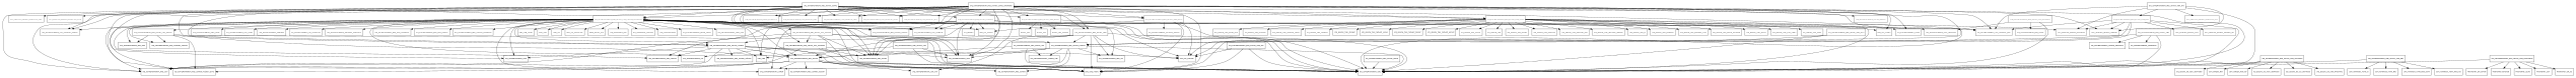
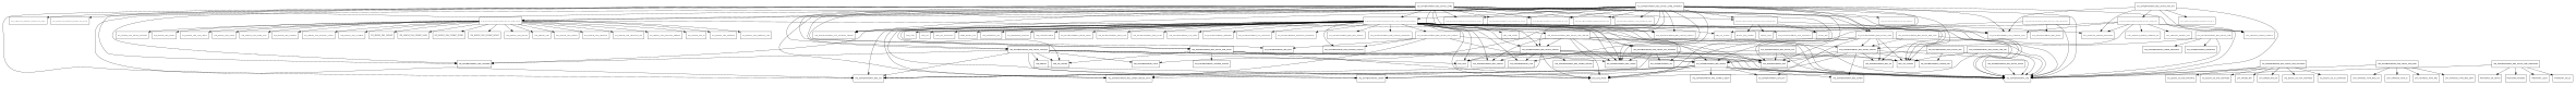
  digraph {
    fontname="Comic Neue"
    node [fontname="Comic Neue" fontsize=10.0 shape=box]
    edge [fontname="Comic Neue"]
    org_springframework_web_servlet
    java_lang_invoke
    org_springframework_context
    org_springframework_core_env
    org_springframework_lang
    org_springframework_web_context
    org_springframework_web_context_request_async
    org_springframework_web_context_support
    org_springframework_web_cors
    org_springframework_web_servlet_config
    com_fasterxml_jackson_dataformat_cbor
    com_fasterxml_jackson_dataformat_smile
    org_springframework_cache_concurrent
    n14 [label=org_springframework_cbor]
    org_springframework_http_converter
    org_springframework_http_converter_cbor
    org_springframework_http_converter_feed
    org_springframework_http_converter_json
    org_springframework_http_converter_smile
    org_springframework_http_converter_support
    org_springframework_http_converter_xml
    org_springframework_web_accept
    org_springframework_web_method_support
    org_springframework_web_servlet_handler
    org_springframework_web_servlet_mvc_method_annotation
    org_springframework_web_servlet_resource
    org_springframework_web_servlet_view
    org_springframework_web_servlet_view_groovy
    org_springframework_web_servlet_view_script
    org_springframework_web_servlet_view_tiles3
    java_util_function
    org_springframework_core
    java_lang
    org_springframework_web_context_request
    org_springframework_web_method
    java_util_stream
    org_springframework_core_annotation
    org_springframework_web_servlet_mvc_condition
    org_springframework_util
    org_springframework_web_servlet_mvc_method
    com_fasterxml_jackson_annotation
    java_lang_reflect
    java_nio_charset
    java_time
    java_util
    n46 [label=bind_util_concurrent]
    javax_servlet_http
    org_aopalliance_aop
    org_aopalliance_intercept
    org_reactivestreams
    org_springframework_beans_factory
    org_springframework_cglib_core
    org_springframework_cglib_proxy
    org_springframework_http_codec
    org_springframework_objenesis
    org_springframework_util_concurrent
    org_springframework_validation_annotation
    org_springframework_web_bind
-   org_springframework_web_bind_annotation
    org_springframework_web_bind_support
    org_springframework_web_method_annotation
    org_springframework_web_multipart_support
    org_springframework_web_servlet_mvc_support
    org_springframework_web_servlet_support
    org_springframework_web_util
    org_springframework_cache
    org_webjars
    groovy_lang
    groovy_text
    groovy_text_markup
    org_springframework_scripting_support
    org_apache_tiles
    org_apache_tiles_access
    org_apache_tiles_definition
    org_apache_tiles_definition_dao
    org_apache_tiles_definition_digester
    org_apache_tiles_el
    org_apache_tiles_evaluator
    org_apache_tiles_evaluator_impl
    org_apache_tiles_extras_complete
    org_apache_tiles_factory
    org_apache_tiles_impl_mgmt
    org_apache_tiles_locale
    org_apache_tiles_locale_impl
    org_apache_tiles_preparer
    org_apache_tiles_preparer_factory
    org_apache_tiles_renderer
    org_apache_tiles_request
    org_apache_tiles_request_locale
    org_apache_tiles_request_render
    org_apache_tiles_request_servlet
    org_apache_tiles_startup
    org_springframework_context_i18n
    org_springframework_web_servlet_config_annotation
    com_fasterxml_jackson_databind
    org_springframework_format_support
    org_springframework_web_servlet_i18n
    org_springframework_web_servlet_mvc
    org_springframework_web_servlet_mvc_annotation
    org_springframework_web_server
    org_springframework_web_servlet_tags
    org_springframework_context_expression
    org_springframework_expression
    org_springframework_web_servlet_tags_form
    org_springframework_web_servlet_theme
    org_springframework_web_servlet_view_document
    com_lowagie_text
    com_lowagie_text_pdf
    org_apache_poi_hssf_usermodel
    org_apache_poi_ss_usermodel
    org_apache_poi_xssf_streaming
    org_apache_poi_xssf_usermodel
    org_springframework_web_servlet_view_feed
    com_rometools_rome_feed
    com_rometools_rome_feed_atom
    com_rometools_rome_feed_rss
    com_rometools_rome_io
    org_springframework_web_servlet_view_freemarker
    freemarker_cache
-   freemarker_core
    freemarker_ext_jsp
    freemarker_ext_servlet
    freemarker_template
    org_springframework_web_servlet_view_json
    com_fasterxml_jackson_core
    com_fasterxml_jackson_databind_ser
    org_springframework_web_servlet_view_xml
    com_fasterxml_jackson_dataformat_xml
    org_springframework_web_servlet_view_xslt
    org_springframework_web_servlet -> java_lang_invoke
    org_springframework_web_servlet -> org_springframework_context
    org_springframework_web_servlet -> org_springframework_core_env
    org_springframework_web_servlet -> org_springframework_lang
    org_springframework_web_servlet -> org_springframework_web_context
    org_springframework_web_servlet -> org_springframework_web_context_request_async
    org_springframework_web_servlet -> org_springframework_web_context_support
    org_springframework_web_servlet -> org_springframework_web_cors
    org_springframework_web_servlet_config -> org_springframework_lang
    org_springframework_web_servlet_config -> org_springframework_web_cors
    org_springframework_web_servlet_config -> com_fasterxml_jackson_dataformat_cbor
    org_springframework_web_servlet_config -> com_fasterxml_jackson_dataformat_smile
    org_springframework_web_servlet_config -> org_springframework_cache_concurrent
    org_springframework_web_servlet_config -> n14
    org_springframework_web_servlet_config -> org_springframework_http_converter
    org_springframework_web_servlet_config -> org_springframework_http_converter_cbor
    org_springframework_web_servlet_config -> org_springframework_http_converter_feed
    org_springframework_web_servlet_config -> org_springframework_http_converter_json
    org_springframework_web_servlet_config -> org_springframework_http_converter_smile
    org_springframework_web_servlet_config -> org_springframework_http_converter_support
    org_springframework_web_servlet_config -> org_springframework_http_converter_xml
    org_springframework_web_servlet_config -> org_springframework_web_accept
    org_springframework_web_servlet_config -> org_springframework_web_method_support
    org_springframework_web_servlet_config -> org_springframework_web_servlet_handler
    org_springframework_web_servlet_config -> org_springframework_web_servlet_mvc_method_annotation
    org_springframework_web_servlet_config -> org_springframework_web_servlet_resource
    org_springframework_web_servlet_config -> org_springframework_web_servlet_view
    org_springframework_web_servlet_config -> org_springframework_web_servlet_view_groovy
    org_springframework_web_servlet_config -> org_springframework_web_servlet_view_script
    org_springframework_web_servlet_config -> org_springframework_web_servlet_view_tiles3
    org_springframework_web_servlet_handler -> org_springframework_web_servlet
    org_springframework_web_servlet_handler -> java_lang_invoke
    org_springframework_web_servlet_handler -> org_springframework_lang
    org_springframework_web_servlet_handler -> org_springframework_web_cors
    org_springframework_web_servlet_handler -> java_util_function
    org_springframework_web_servlet_handler -> org_springframework_core
    org_springframework_web_servlet_handler -> java_lang
    org_springframework_web_servlet_handler -> org_springframework_web_context_request
    org_springframework_web_servlet_handler -> org_springframework_web_method
    org_springframework_web_servlet_mvc_method_annotation -> org_springframework_web_servlet
    org_springframework_web_servlet_mvc_method_annotation -> java_lang_invoke
    org_springframework_web_servlet_mvc_method_annotation -> org_springframework_context
    org_springframework_web_servlet_mvc_method_annotation -> org_springframework_lang
    org_springframework_web_servlet_mvc_method_annotation -> org_springframework_web_context_request_async
    org_springframework_web_servlet_mvc_method_annotation -> org_springframework_web_cors
    org_springframework_web_servlet_mvc_method_annotation -> n14
    org_springframework_web_servlet_mvc_method_annotation -> org_springframework_http_converter
    org_springframework_web_servlet_mvc_method_annotation -> org_springframework_http_converter_json
    org_springframework_web_servlet_mvc_method_annotation -> org_springframework_http_converter_support
    org_springframework_web_servlet_mvc_method_annotation -> org_springframework_web_accept
    org_springframework_web_servlet_mvc_method_annotation -> org_springframework_web_method_support
    org_springframework_web_servlet_mvc_method_annotation -> org_springframework_web_servlet_handler
    org_springframework_web_servlet_mvc_method_annotation -> java_util_function
    org_springframework_web_servlet_mvc_method_annotation -> org_springframework_core
    org_springframework_web_servlet_mvc_method_annotation -> java_lang
    org_springframework_web_servlet_mvc_method_annotation -> org_springframework_web_method
    org_springframework_web_servlet_mvc_method_annotation -> java_util_stream
    org_springframework_web_servlet_mvc_method_annotation -> org_springframework_core_annotation
    org_springframework_web_servlet_mvc_method_annotation -> org_springframework_web_servlet_mvc_condition
    org_springframework_web_servlet_mvc_method_annotation -> org_springframework_util
    org_springframework_web_servlet_mvc_method_annotation -> org_springframework_web_servlet_mvc_method
    org_springframework_web_servlet_mvc_method_annotation -> com_fasterxml_jackson_annotation
    org_springframework_web_servlet_mvc_method_annotation -> java_lang_reflect
    org_springframework_web_servlet_mvc_method_annotation -> java_nio_charset
    org_springframework_web_servlet_mvc_method_annotation -> java_time
    org_springframework_web_servlet_mvc_method_annotation -> java_util
    org_springframework_web_servlet_mvc_method_annotation -> n46
    org_springframework_web_servlet_mvc_method_annotation -> javax_servlet_http
    org_springframework_web_servlet_mvc_method_annotation -> org_aopalliance_aop
    org_springframework_web_servlet_mvc_method_annotation -> org_aopalliance_intercept
    org_springframework_web_servlet_mvc_method_annotation -> org_reactivestreams
    org_springframework_web_servlet_mvc_method_annotation -> org_springframework_beans_factory
    org_springframework_web_servlet_mvc_method_annotation -> org_springframework_cglib_core
    org_springframework_web_servlet_mvc_method_annotation -> org_springframework_cglib_proxy
    org_springframework_web_servlet_mvc_method_annotation -> org_springframework_http_codec
    org_springframework_web_servlet_mvc_method_annotation -> org_springframework_objenesis
    org_springframework_web_servlet_mvc_method_annotation -> org_springframework_util_concurrent
    org_springframework_web_servlet_mvc_method_annotation -> org_springframework_validation_annotation
    org_springframework_web_servlet_mvc_method_annotation -> org_springframework_web_bind
-   org_springframework_web_servlet_mvc_method_annotation -> org_springframework_web_bind_annotation
    org_springframework_web_servlet_mvc_method_annotation -> org_springframework_web_bind_support
    org_springframework_web_servlet_mvc_method_annotation -> org_springframework_web_method_annotation
    org_springframework_web_servlet_mvc_method_annotation -> org_springframework_web_multipart_support
    org_springframework_web_servlet_mvc_method_annotation -> org_springframework_web_servlet_mvc_support
    org_springframework_web_servlet_mvc_method_annotation -> org_springframework_web_servlet_support
    org_springframework_web_servlet_mvc_method_annotation -> org_springframework_web_util
    org_springframework_web_servlet_resource -> org_springframework_context
    org_springframework_web_servlet_resource -> org_springframework_lang
    org_springframework_web_servlet_resource -> org_springframework_web_cors
    org_springframework_web_servlet_resource -> n14
    org_springframework_web_servlet_resource -> org_springframework_http_converter
    org_springframework_web_servlet_resource -> org_springframework_web_accept
    org_springframework_web_servlet_resource -> java_lang
    org_springframework_web_servlet_resource -> java_nio_charset
    org_springframework_web_servlet_resource -> org_springframework_cache
    org_springframework_web_servlet_resource -> org_webjars
    org_springframework_web_servlet_view -> org_springframework_web_servlet
    org_springframework_web_servlet_view -> java_lang_invoke
    org_springframework_web_servlet_view -> org_springframework_core_env
    org_springframework_web_servlet_view -> org_springframework_lang
    org_springframework_web_servlet_view -> org_springframework_web_accept
    org_springframework_web_servlet_view -> java_util_function
    org_springframework_web_servlet_view -> org_springframework_web_servlet_support
    org_springframework_web_servlet_view -> org_springframework_web_util
    org_springframework_web_servlet_view_groovy -> org_springframework_lang
    org_springframework_web_servlet_view_groovy -> groovy_lang
    org_springframework_web_servlet_view_groovy -> groovy_text
    org_springframework_web_servlet_view_groovy -> groovy_text_markup
    org_springframework_web_servlet_view_script -> java_lang_invoke
    org_springframework_web_servlet_view_script -> org_springframework_lang
    org_springframework_web_servlet_view_script -> java_util_function
    org_springframework_web_servlet_view_script -> java_nio_charset
    org_springframework_web_servlet_view_script -> org_springframework_scripting_support
    org_springframework_web_servlet_view_tiles3 -> org_springframework_lang
    org_springframework_web_servlet_view_tiles3 -> org_apache_tiles
    org_springframework_web_servlet_view_tiles3 -> org_apache_tiles_access
    org_springframework_web_servlet_view_tiles3 -> org_apache_tiles_definition
    org_springframework_web_servlet_view_tiles3 -> org_apache_tiles_definition_dao
    org_springframework_web_servlet_view_tiles3 -> org_apache_tiles_definition_digester
    org_springframework_web_servlet_view_tiles3 -> org_apache_tiles_el
    org_springframework_web_servlet_view_tiles3 -> org_apache_tiles_evaluator
    org_springframework_web_servlet_view_tiles3 -> org_apache_tiles_evaluator_impl
    org_springframework_web_servlet_view_tiles3 -> org_apache_tiles_extras_complete
    org_springframework_web_servlet_view_tiles3 -> org_apache_tiles_factory
    org_springframework_web_servlet_view_tiles3 -> org_apache_tiles_impl_mgmt
    org_springframework_web_servlet_view_tiles3 -> org_apache_tiles_locale
    org_springframework_web_servlet_view_tiles3 -> org_apache_tiles_locale_impl
    org_springframework_web_servlet_view_tiles3 -> org_apache_tiles_preparer
    org_springframework_web_servlet_view_tiles3 -> org_apache_tiles_preparer_factory
    org_springframework_web_servlet_view_tiles3 -> org_apache_tiles_renderer
    org_springframework_web_servlet_view_tiles3 -> org_apache_tiles_request
    org_springframework_web_servlet_view_tiles3 -> org_apache_tiles_request_locale
    org_springframework_web_servlet_view_tiles3 -> org_apache_tiles_request_render
    org_springframework_web_servlet_view_tiles3 -> org_apache_tiles_request_servlet
    org_springframework_web_servlet_view_tiles3 -> org_apache_tiles_startup
    org_springframework_web_servlet_mvc_condition -> org_springframework_lang
    org_springframework_web_servlet_mvc_condition -> org_springframework_web_cors
    org_springframework_web_servlet_mvc_condition -> n14
    org_springframework_web_servlet_mvc_condition -> org_springframework_web_accept
    org_springframework_web_servlet_mvc_condition -> org_springframework_util
    org_springframework_web_servlet_mvc_method -> java_lang_invoke
    org_springframework_web_servlet_mvc_method -> org_springframework_lang
    org_springframework_web_servlet_mvc_method -> n14
    org_springframework_web_servlet_mvc_method -> org_springframework_web_accept
    org_springframework_web_servlet_mvc_method -> org_springframework_web_servlet_handler
    org_springframework_web_servlet_mvc_method -> org_springframework_web_method
    org_springframework_web_servlet_mvc_method -> org_springframework_web_servlet_mvc_condition
    org_springframework_web_servlet_mvc_support -> org_springframework_web_servlet
    org_springframework_web_servlet_mvc_support -> org_springframework_lang
    org_springframework_web_servlet_mvc_support -> org_springframework_web_context_request_async
    org_springframework_web_servlet_mvc_support -> org_springframework_web_bind
    org_springframework_web_servlet_mvc_support -> org_springframework_web_multipart_support
    org_springframework_web_servlet_support -> org_springframework_web_servlet
    org_springframework_web_servlet_support -> org_springframework_context
    org_springframework_web_servlet_support -> org_springframework_lang
    org_springframework_web_servlet_support -> org_springframework_web_context
    org_springframework_web_servlet_support -> n14
    org_springframework_web_servlet_support -> org_springframework_web_util
    org_springframework_web_servlet_support -> org_springframework_context_i18n
-   org_springframework_web_servlet_config_annotation -> java_lang_invoke
+   org_webjars -> java_lang_invoke
    org_springframework_web_servlet_config_annotation -> org_springframework_lang
    org_springframework_web_servlet_config_annotation -> org_springframework_web_context_request_async
    org_springframework_web_servlet_config_annotation -> org_springframework_web_cors
    org_springframework_web_servlet_config_annotation -> org_springframework_cache_concurrent
    org_springframework_web_servlet_config_annotation -> n14
    org_springframework_web_servlet_config_annotation -> org_springframework_http_converter
    org_springframework_web_servlet_config_annotation -> org_springframework_http_converter_cbor
    org_springframework_web_servlet_config_annotation -> org_springframework_http_converter_feed
    org_springframework_web_servlet_config_annotation -> org_springframework_http_converter_json
    org_springframework_web_servlet_config_annotation -> org_springframework_http_converter_smile
    org_springframework_web_servlet_config_annotation -> org_springframework_http_converter_support
    org_springframework_web_servlet_config_annotation -> org_springframework_http_converter_xml
    org_springframework_web_servlet_config_annotation -> org_springframework_web_accept
    org_springframework_web_servlet_config_annotation -> org_springframework_web_method_support
    org_springframework_web_servlet_config_annotation -> org_springframework_web_servlet_handler
    org_springframework_web_servlet_config_annotation -> org_springframework_web_servlet_mvc_method_annotation
    org_springframework_web_servlet_config_annotation -> org_springframework_web_servlet_resource
    org_springframework_web_servlet_config_annotation -> org_springframework_web_servlet_view
    org_springframework_web_servlet_config_annotation -> org_springframework_web_servlet_view_groovy
    org_springframework_web_servlet_config_annotation -> org_springframework_web_servlet_view_script
    org_springframework_web_servlet_config_annotation -> org_springframework_web_servlet_view_tiles3
    org_springframework_web_servlet_config_annotation -> java_util_function
    org_springframework_web_servlet_config_annotation -> org_springframework_core
    org_springframework_web_servlet_config_annotation -> java_util_stream
    org_springframework_web_servlet_config_annotation -> org_springframework_cache
    org_springframework_web_servlet_config_annotation -> com_fasterxml_jackson_databind
    org_springframework_web_servlet_config_annotation -> org_springframework_format_support
    org_springframework_web_servlet_i18n -> org_springframework_web_servlet
    org_springframework_web_servlet_i18n -> org_springframework_lang
    org_springframework_web_servlet_i18n -> org_springframework_context_i18n
    org_springframework_web_servlet_mvc -> org_springframework_lang
    org_springframework_web_servlet_mvc -> n14
    org_springframework_web_servlet_mvc -> java_lang
    org_springframework_web_servlet_mvc_annotation -> org_springframework_lang
    org_springframework_web_servlet_mvc_annotation -> org_springframework_core_annotation
    org_springframework_web_servlet_mvc_annotation -> org_springframework_web_server
    org_springframework_web_servlet_tags -> org_springframework_lang
    org_springframework_web_servlet_tags -> org_springframework_web_servlet_support
    org_springframework_web_servlet_tags -> org_springframework_context_expression
    org_springframework_web_servlet_tags -> org_springframework_expression
    org_springframework_web_servlet_tags_form -> org_springframework_lang
    org_springframework_web_servlet_tags_form -> org_springframework_web_servlet_support
    org_springframework_web_servlet_theme -> org_springframework_lang
    org_springframework_web_servlet_view_document -> org_springframework_lang
    org_springframework_web_servlet_view_document -> com_lowagie_text
    org_springframework_web_servlet_view_document -> com_lowagie_text_pdf
    org_springframework_web_servlet_view_document -> org_apache_poi_hssf_usermodel
    org_springframework_web_servlet_view_document -> org_apache_poi_ss_usermodel
    org_springframework_web_servlet_view_document -> org_apache_poi_xssf_streaming
    org_springframework_web_servlet_view_document -> org_apache_poi_xssf_usermodel
    org_springframework_web_servlet_view_feed -> org_springframework_lang
    org_springframework_web_servlet_view_feed -> com_rometools_rome_feed
    org_springframework_web_servlet_view_feed -> com_rometools_rome_feed_atom
    org_springframework_web_servlet_view_feed -> com_rometools_rome_feed_rss
    org_springframework_web_servlet_view_feed -> com_rometools_rome_io
    org_springframework_web_servlet_view_freemarker -> org_springframework_lang
    org_springframework_web_servlet_view_freemarker -> freemarker_cache
-   org_springframework_web_servlet_view_freemarker -> freemarker_core
    org_springframework_web_servlet_view_freemarker -> freemarker_ext_jsp
    org_springframework_web_servlet_view_freemarker -> freemarker_ext_servlet
    org_springframework_web_servlet_view_freemarker -> freemarker_template
    org_springframework_web_servlet_view_json -> java_lang_invoke
    org_springframework_web_servlet_view_json -> org_springframework_lang
    org_springframework_web_servlet_view_json -> org_springframework_http_converter_json
    org_springframework_web_servlet_view_json -> java_util_function
    org_springframework_web_servlet_view_json -> com_fasterxml_jackson_annotation
    org_springframework_web_servlet_view_json -> com_fasterxml_jackson_databind
    org_springframework_web_servlet_view_json -> com_fasterxml_jackson_core
    org_springframework_web_servlet_view_json -> com_fasterxml_jackson_databind_ser
    org_springframework_web_servlet_view_xml -> org_springframework_lang
    org_springframework_web_servlet_view_xml -> org_springframework_http_converter_json
    org_springframework_web_servlet_view_xml -> com_fasterxml_jackson_annotation
    org_springframework_web_servlet_view_xml -> com_fasterxml_jackson_databind
    org_springframework_web_servlet_view_xml -> org_springframework_web_servlet_view_json
    org_springframework_web_servlet_view_xml -> com_fasterxml_jackson_dataformat_xml
    org_springframework_web_servlet_view_xslt -> java_lang_invoke
    org_springframework_web_servlet_view_xslt -> org_springframework_lang
    org_springframework_web_servlet_view_xslt -> java_util_function
  }
